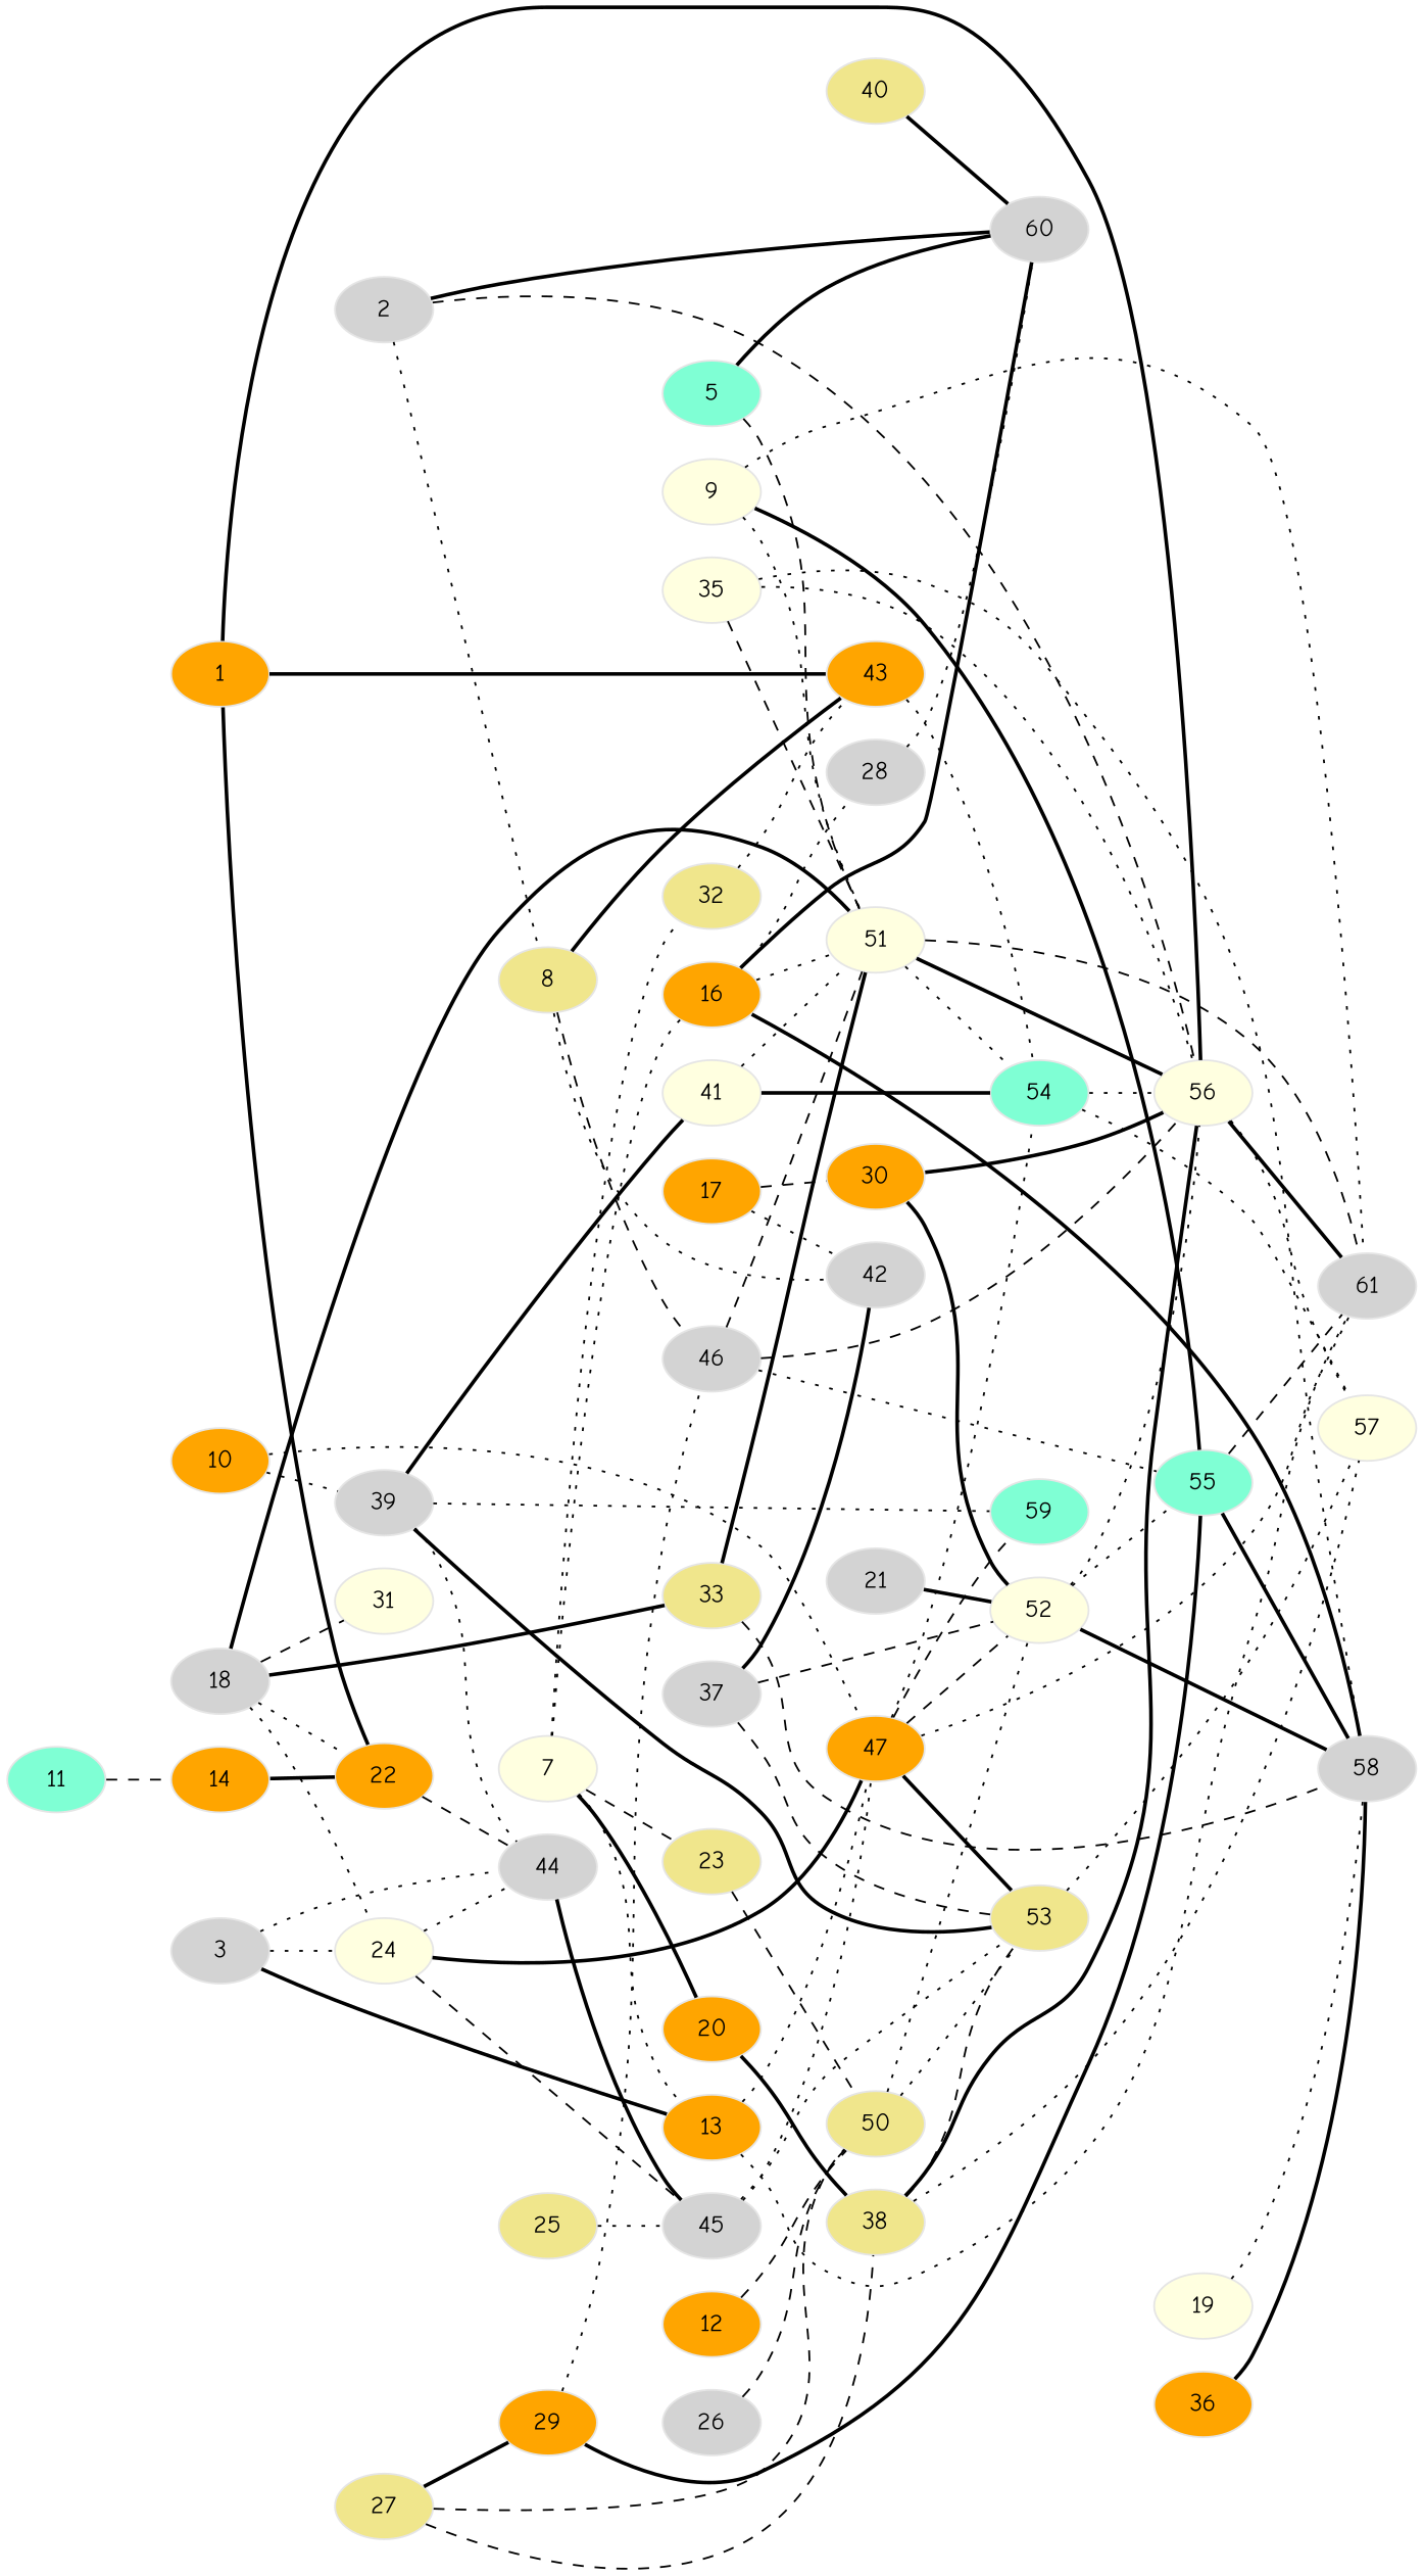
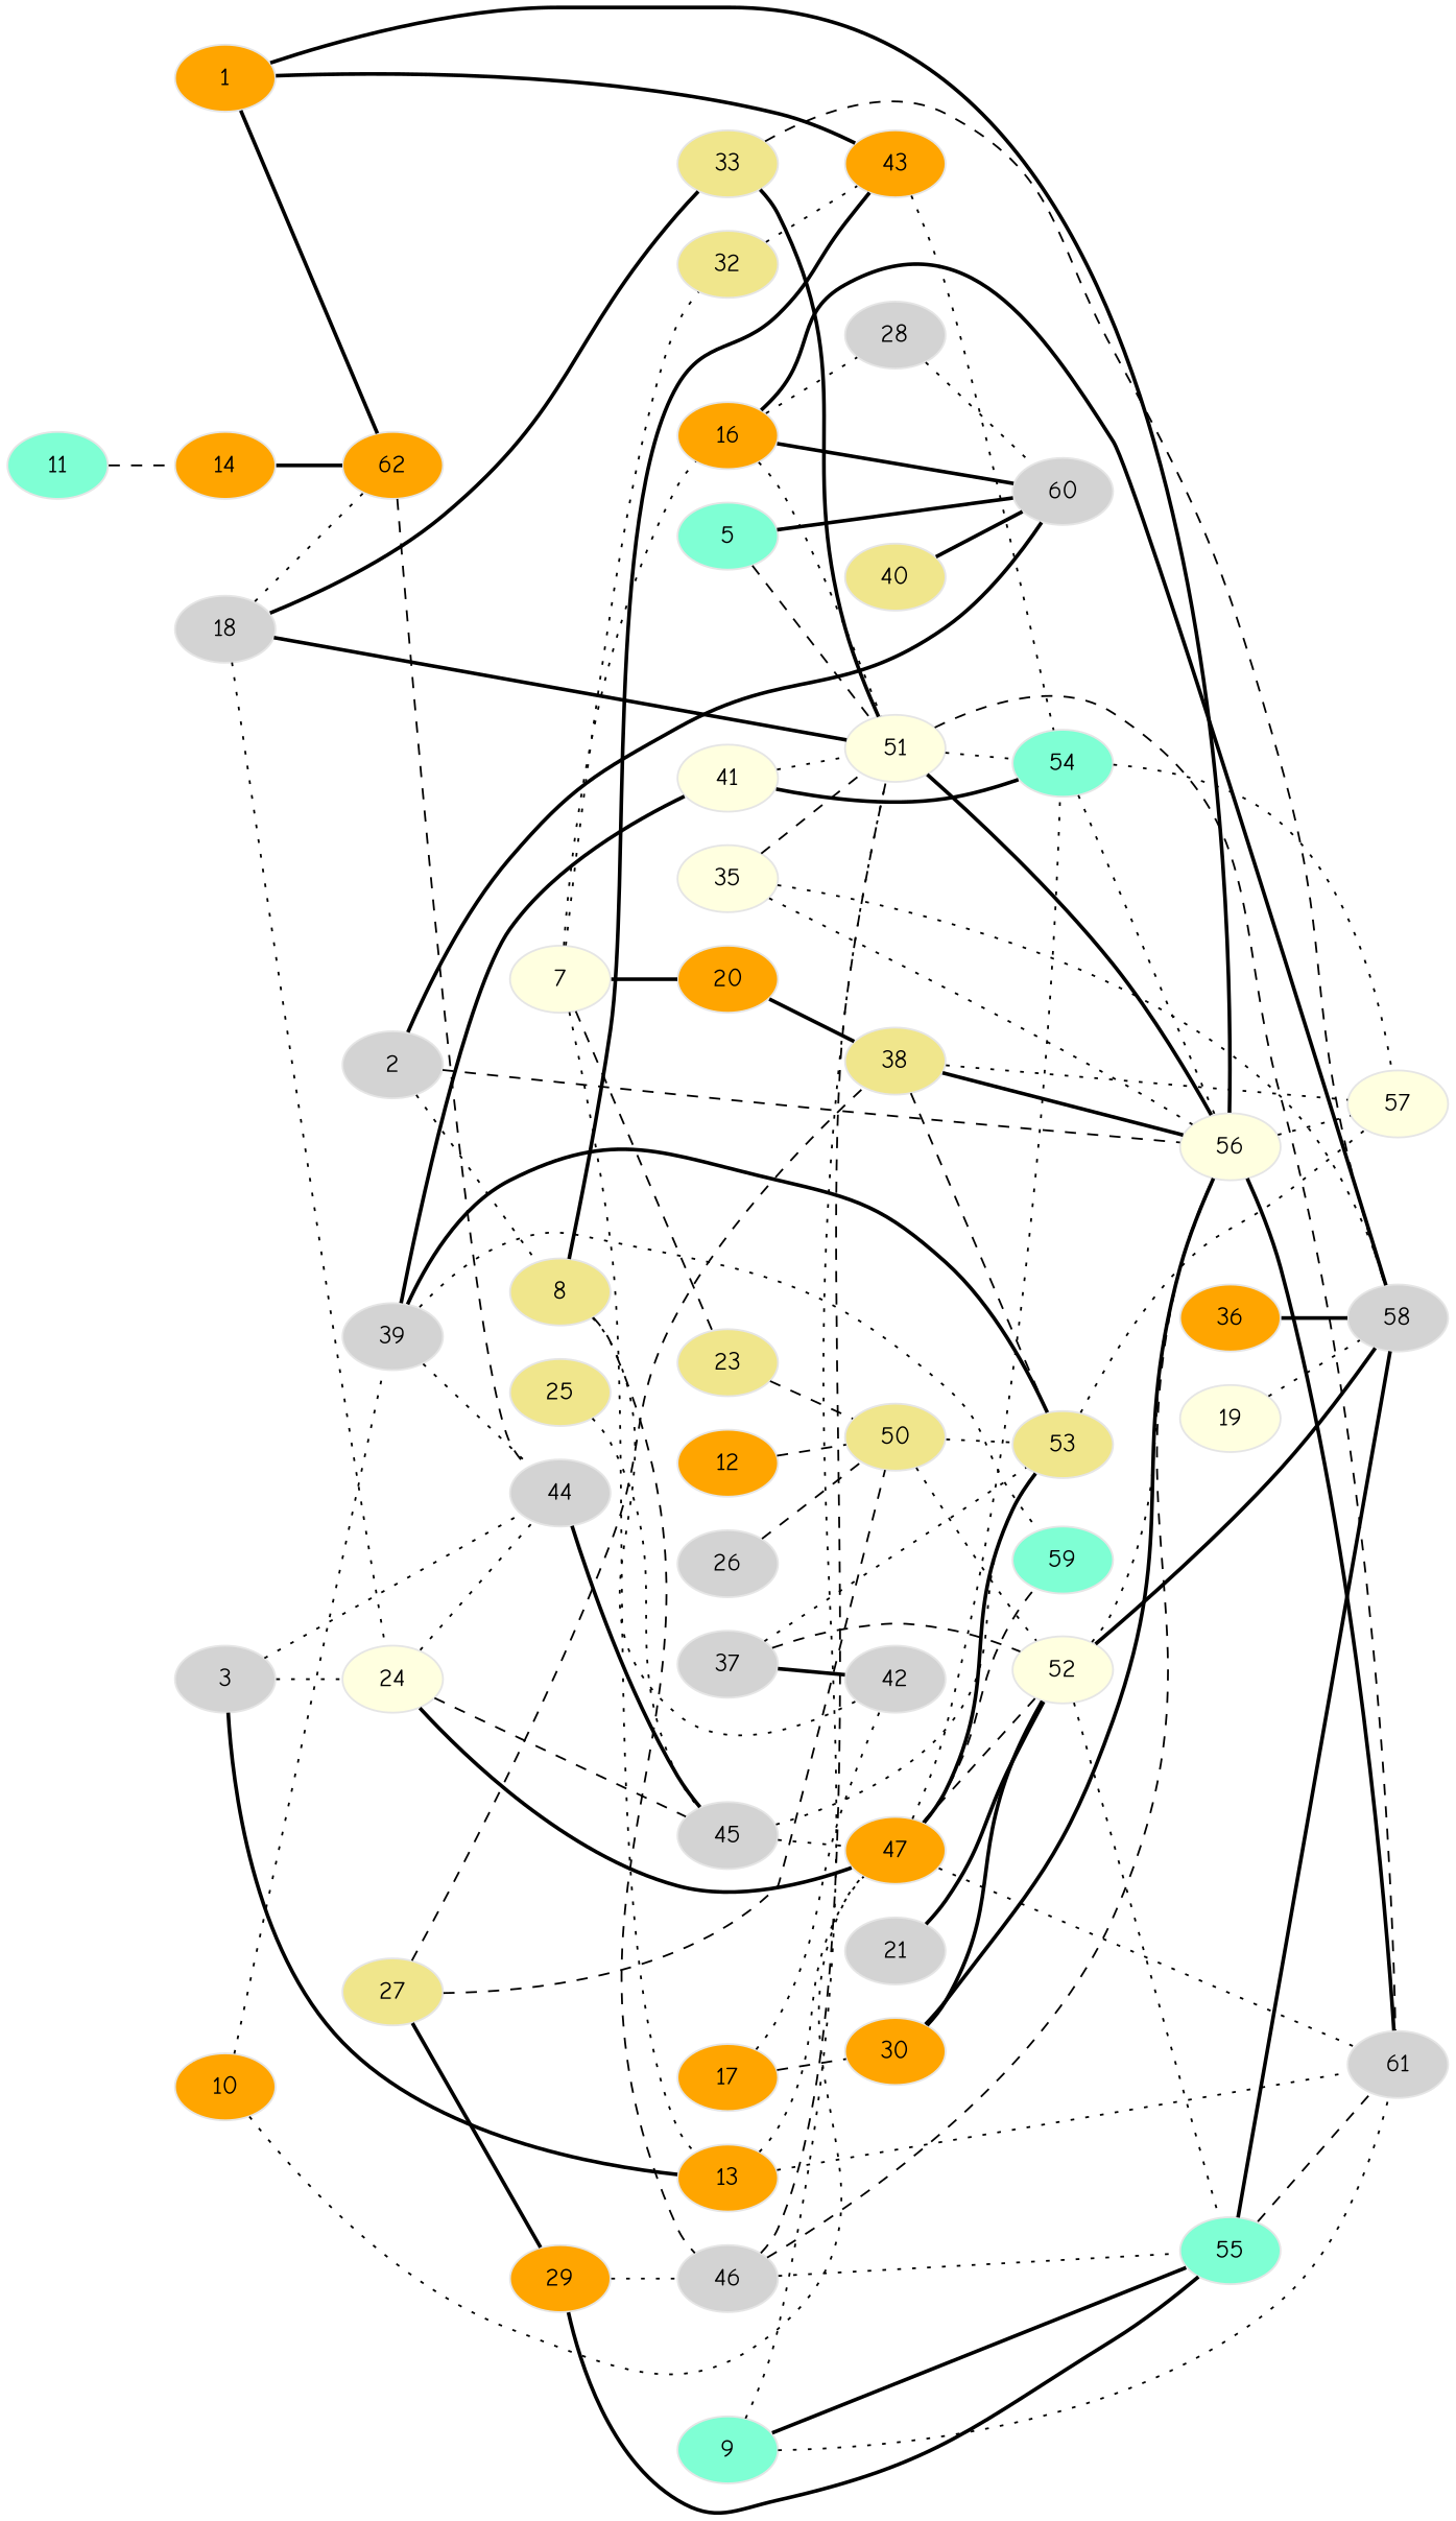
  graph {
    fontname="Comic Neue"
    rankdir=LR
    node [color=gray90 fillcolor=lightgrey fontname="Comic Neue" style=filled]
    edge [fontname="Comic Neue" style=dotted weight=1.0]
    1 [fillcolor=orange]
    43 [fillcolor=orange]
    56 [fillcolor=lightyellow]
-   22 [fillcolor=orange]
+   22 [fillcolor=orange label=62]
    10 [fillcolor=orange]
    39
    47 [fillcolor=orange]
    54 [fillcolor=aquamarine]
    61
    57 [fillcolor=lightyellow]
    2
    8 [fillcolor=khaki]
    60
    42
    46
    13 [fillcolor=orange]
    3
    24 [fillcolor=lightyellow]
    44
    45
    5 [fillcolor=aquamarine]
    51 [fillcolor=lightyellow]
    7 [fillcolor=lightyellow]
    16 [fillcolor=orange]
    20 [fillcolor=orange]
    23 [fillcolor=khaki]
    32 [fillcolor=khaki]
    28
    58
    38 [fillcolor=khaki]
    50 [fillcolor=khaki]
    55 [fillcolor=aquamarine]
-   9 [fillcolor=lightyellow]
+   9 [fillcolor=aquamarine]
    53 [fillcolor=khaki]
    41 [fillcolor=lightyellow]
    59 [fillcolor=aquamarine]
    52 [fillcolor=lightyellow]
    11 [fillcolor=aquamarine]
    14 [fillcolor=orange]
    12 [fillcolor=orange]
    17 [fillcolor=orange]
    30 [fillcolor=orange]
    18
-   31 [fillcolor=lightyellow]
    33 [fillcolor=khaki]
    19 [fillcolor=lightyellow]
    21
    25 [fillcolor=khaki]
    26
    27 [fillcolor=khaki]
    29 [fillcolor=orange]
    35 [fillcolor=lightyellow]
    36 [fillcolor=orange]
    37
    40 [fillcolor=khaki]
    1 -- 43 [style=bold]
    1 -- 56 [style=bold]
    1 -- 22 [style=bold]
    43 -- 54
    56 -- 61 [style=bold]
    56 -- 57 [weight=2.0]
    22 -- 44 [style=dashed]
    10 -- 39
    10 -- 47
    39 -- 44 [weight=2.0]
    39 -- 53 [style=bold]
    39 -- 41 [style=bold]
    39 -- 59
    47 -- 54 [weight=3.0]
    47 -- 61
    47 -- 53 [style=bold weight=2.0]
    47 -- 59 [style=dashed]
    47 -- 52 [style=dashed]
    54 -- 56
    54 -- 57
    2 -- 56 [style=dashed]
    2 -- 8
    2 -- 60 [style=bold]
    8 -- 43 [style=bold]
    8 -- 42
    8 -- 46 [style=dashed]
    46 -- 56 [style=dashed]
    46 -- 51 [style=dashed]
    46 -- 55
    13 -- 47
    13 -- 61
    3 -- 13 [style=bold]
    3 -- 24
    3 -- 44
    24 -- 47 [style=bold]
    24 -- 44
    24 -- 45 [style=dashed]
    44 -- 45 [style=bold]
    45 -- 47
    45 -- 53
    5 -- 60 [style=bold]
    5 -- 51 [style=dashed]
    51 -- 56 [style=bold]
    51 -- 54
    51 -- 61 [style=dashed]
    7 -- 13
    7 -- 16
    7 -- 20 [style=bold]
    7 -- 23 [style=dashed]
    7 -- 32
    16 -- 60 [style=bold]
    16 -- 51
    16 -- 28
    16 -- 58 [style=bold]
    20 -- 38 [style=bold]
    23 -- 50 [style=dashed]
    32 -- 43
    28 -- 60
    38 -- 56 [style=bold]
    38 -- 57 [weight=2.0]
    38 -- 53 [style=dashed]
    50 -- 53
    50 -- 52
    55 -- 61 [style=dashed]
    55 -- 58 [style=bold]
    9 -- 61
    9 -- 51
    9 -- 55 [style=bold]
    53 -- 57
    41 -- 54 [style=bold]
    41 -- 51
    52 -- 56
    52 -- 58 [style=bold]
    52 -- 55
    11 -- 14 [style=dashed]
    14 -- 22 [style=bold]
    12 -- 50 [style=dashed]
    17 -- 42
    17 -- 30 [style=dashed]
    30 -- 56 [style=bold]
    30 -- 52 [style=bold]
    18 -- 22
    18 -- 24
    18 -- 51 [style=bold]
-   18 -- 31 [style=dashed]
    18 -- 33 [style=bold]
    33 -- 51 [style=bold]
    33 -- 58 [style=dashed]
    19 -- 58
    21 -- 52 [style=bold]
    25 -- 45
    26 -- 50 [style=dashed]
    27 -- 38 [style=dashed]
    27 -- 50 [style=dashed]
    27 -- 29 [style=bold]
    29 -- 46
    29 -- 55 [style=bold]
    35 -- 56
    35 -- 51 [style=dashed]
    35 -- 58
    36 -- 58 [style=bold]
    37 -- 42 [style=bold]
-   37 -- 53 [style=dashed]
+   37 -- 53
    37 -- 52 [style=dashed]
    40 -- 60 [style=bold]
  }
